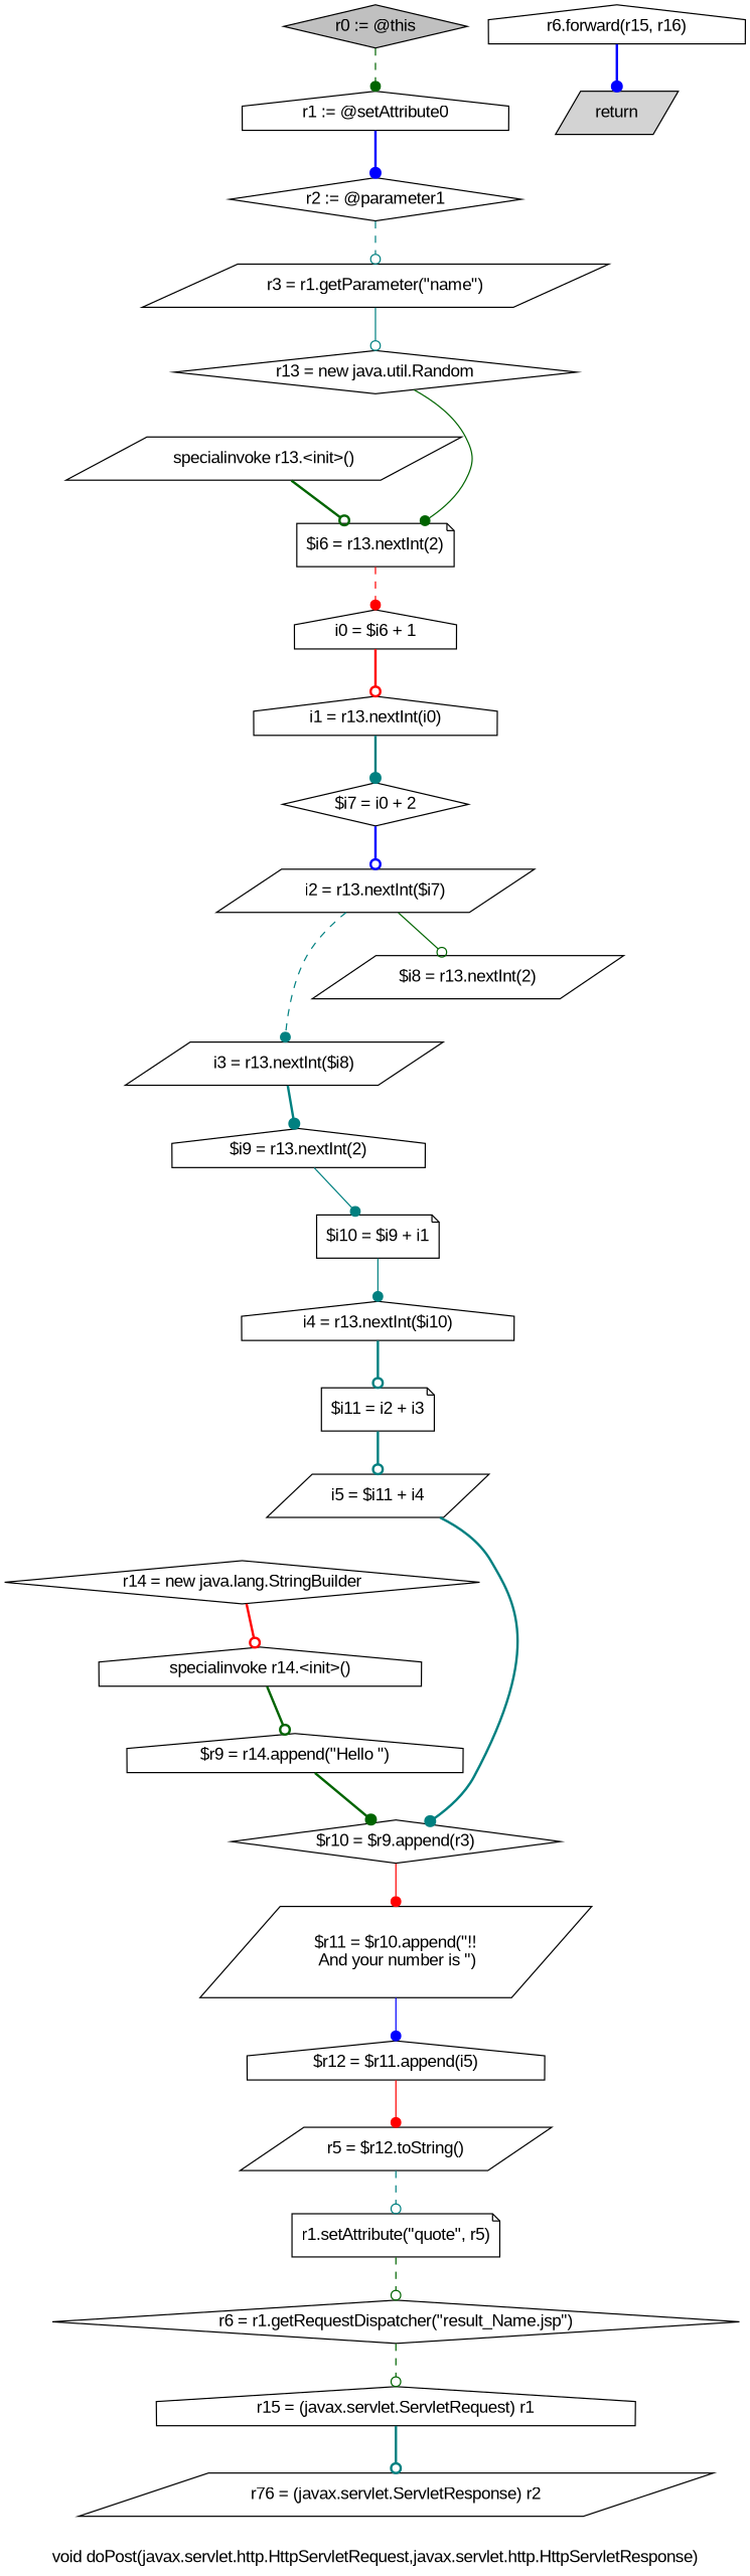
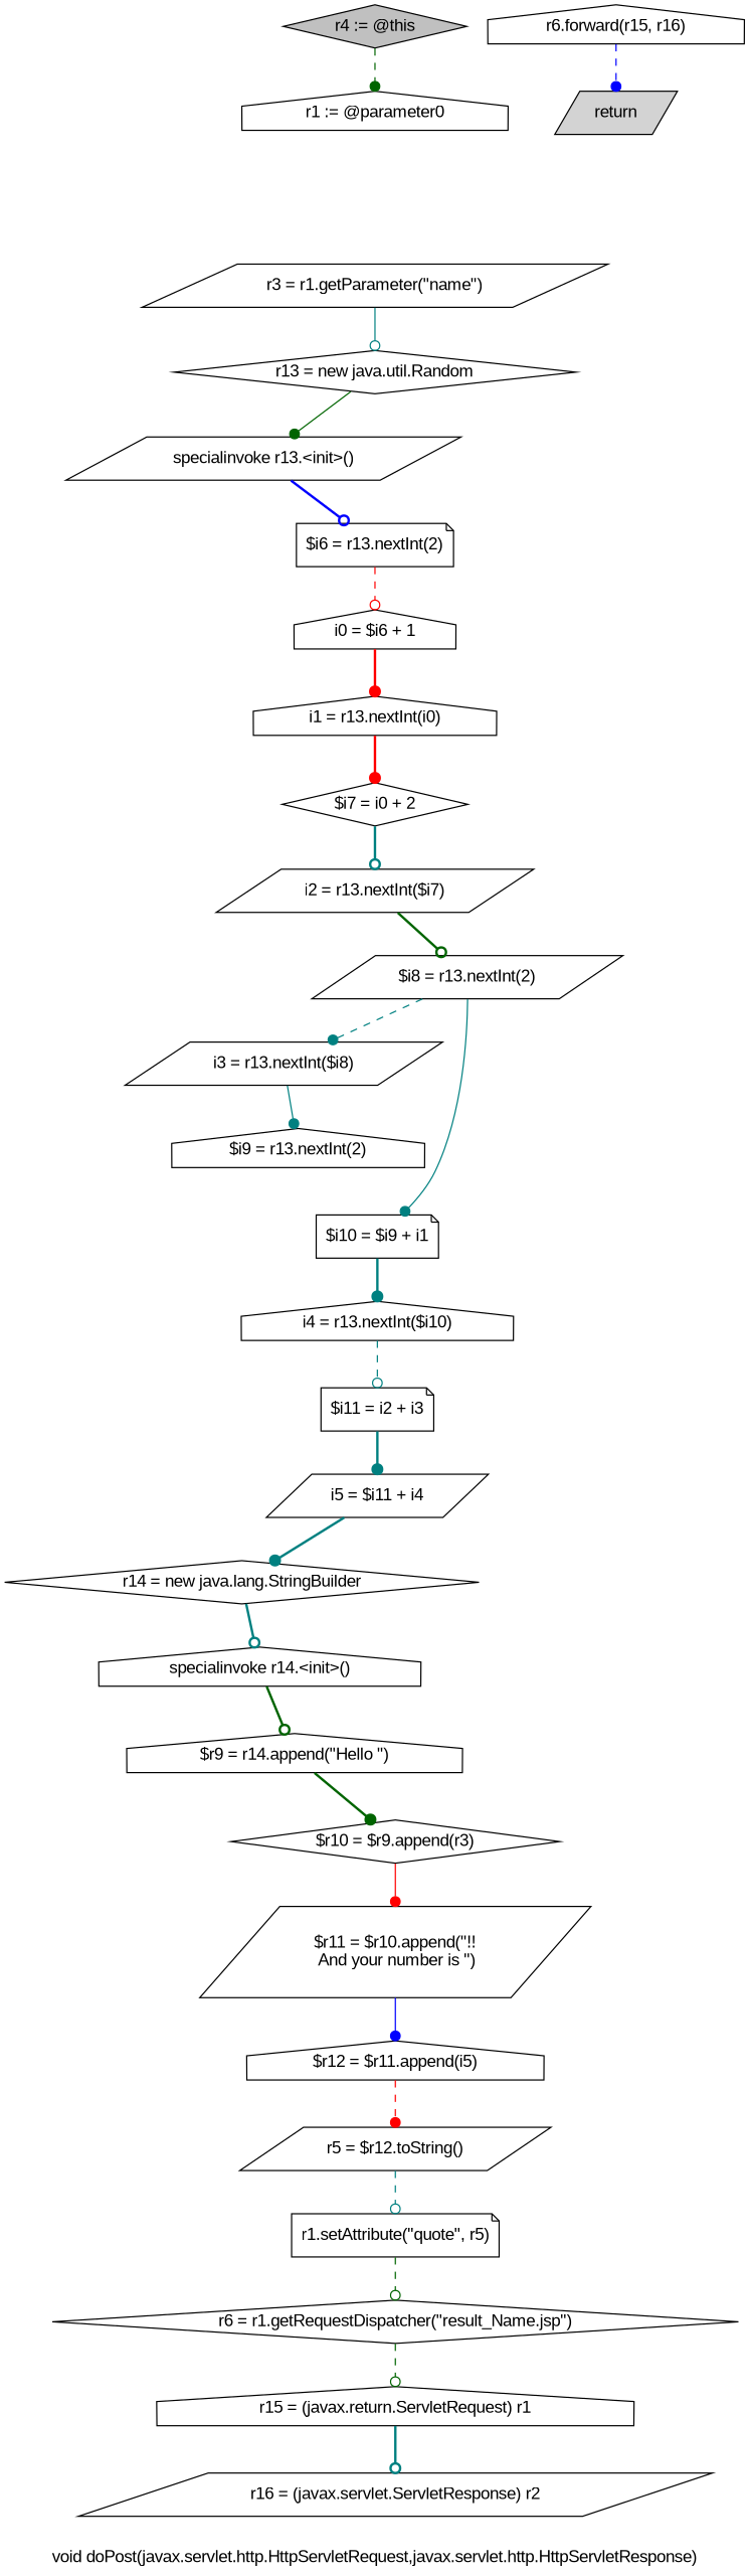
  digraph {
    fontname="Liberation Sans"
    label="void doPost(javax.servlet.http.HttpServletRequest,javax.servlet.http.HttpServletResponse)"
    node [fontname="Liberation Sans" shape=house]
    edge [arrowhead=dot color=teal fontname="Liberation Sans" style=bold]
-   n1 [fillcolor=gray label="r0 := @this" shape=diamond style=filled]
-   n2 [label="r1 := @setAttribute0"]
-   n3 [label="r2 := @parameter1" shape=diamond]
+   n1 [fillcolor=gray label="r4 := @this" shape=diamond style=filled]
+   n2 [label="r1 := @parameter0"]
    n4 [label="r3 = r1.getParameter(\"name\")" shape=parallelogram]
    n5 [label="r13 = new java.util.Random" shape=diamond]
    n6 [label="specialinvoke r13.<init>()" shape=parallelogram]
    n7 [label="$i6 = r13.nextInt(2)" shape=note]
    n8 [label="i0 = $i6 + 1"]
    n9 [label="i1 = r13.nextInt(i0)"]
    n10 [label="$i7 = i0 + 2" shape=diamond]
    n11 [label="i2 = r13.nextInt($i7)" shape=parallelogram]
    n12 [label="$i8 = r13.nextInt(2)" shape=parallelogram]
    n13 [label="i3 = r13.nextInt($i8)" shape=parallelogram]
    n14 [label="$i9 = r13.nextInt(2)"]
    n15 [label="$i10 = $i9 + i1" shape=note]
    n16 [label="i4 = r13.nextInt($i10)"]
    n17 [label="$i11 = i2 + i3" shape=note]
    n18 [label="i5 = $i11 + i4" shape=parallelogram]
    n19 [label="r14 = new java.lang.StringBuilder" shape=diamond]
    n20 [label="specialinvoke r14.<init>()"]
    n21 [label="$r9 = r14.append(\"Hello \")"]
    n22 [label="$r10 = $r9.append(r3)" shape=diamond]
    n23 [label="$r11 = $r10.append(\"!!\n And your number is \")" shape=parallelogram]
    n24 [label="$r12 = $r11.append(i5)"]
    n25 [label="r5 = $r12.toString()" shape=parallelogram]
    n26 [label="r1.setAttribute(\"quote\", r5)" shape=note]
    n27 [label="r6 = r1.getRequestDispatcher(\"result_Name.jsp\")" shape=diamond]
-   n28 [label="r15 = (javax.servlet.ServletRequest) r1"]
-   n29 [label="r76 = (javax.servlet.ServletResponse) r2" shape=parallelogram]
+   n28 [label="r15 = (javax.return.ServletRequest) r1"]
+   n29 [label="r16 = (javax.servlet.ServletResponse) r2" shape=parallelogram]
    n30 [label="r6.forward(r15, r16)"]
    n31 [fillcolor=lightgray label=return shape=parallelogram style=filled]
    n1 -> n2 [color=darkgreen style=dashed]
-   n2 -> n3 [color=blue]
-   n3 -> n4 [arrowhead=odot style=dashed]
    n4 -> n5 [arrowhead=odot style=solid]
-   n5 -> n7 [color=darkgreen style=solid]
-   n6 -> n7 [arrowhead=odot color=darkgreen]
-   n7 -> n8 [color=red style=dashed]
-   n8 -> n9 [arrowhead=odot color=red]
-   n9 -> n10
-   n10 -> n11 [arrowhead=odot color=blue]
-   n11 -> n12 [arrowhead=odot color=darkgreen style=solid]
-   n11 -> n13 [style=dashed]
-   n13 -> n14
-   n14 -> n15 [style=solid]
-   n15 -> n16 [style=solid]
-   n16 -> n17 [arrowhead=odot]
-   n17 -> n18 [arrowhead=odot]
-   n18 -> n22
-   n19 -> n20 [arrowhead=odot color=red]
+   n5 -> n6 [color=darkgreen style=solid]
+   n6 -> n7 [arrowhead=odot color=blue]
+   n7 -> n8 [arrowhead=odot color=red style=dashed]
+   n8 -> n9 [color=red]
+   n9 -> n10 [color=red]
+   n10 -> n11 [arrowhead=odot]
+   n11 -> n12 [arrowhead=odot color=darkgreen]
+   n12 -> n13 [style=dashed]
+   n13 -> n14 [style=solid]
+   n12 -> n15 [style=solid]
+   n15 -> n16
+   n16 -> n17 [arrowhead=odot style=dashed]
+   n17 -> n18
+   n18 -> n19
+   n19 -> n20 [arrowhead=odot]
    n20 -> n21 [arrowhead=odot color=darkgreen]
    n21 -> n22 [color=darkgreen]
    n22 -> n23 [color=red style=solid]
    n23 -> n24 [color=blue style=solid]
-   n24 -> n25 [color=red style=solid]
+   n24 -> n25 [color=red style=dashed]
    n25 -> n26 [arrowhead=odot style=dashed]
    n26 -> n27 [arrowhead=odot color=darkgreen style=dashed]
    n27 -> n28 [arrowhead=odot color=darkgreen style=dashed]
    n28 -> n29 [arrowhead=odot]
-   n30 -> n31 [color=blue]
+   n30 -> n31 [color=blue style=dashed]
  }
